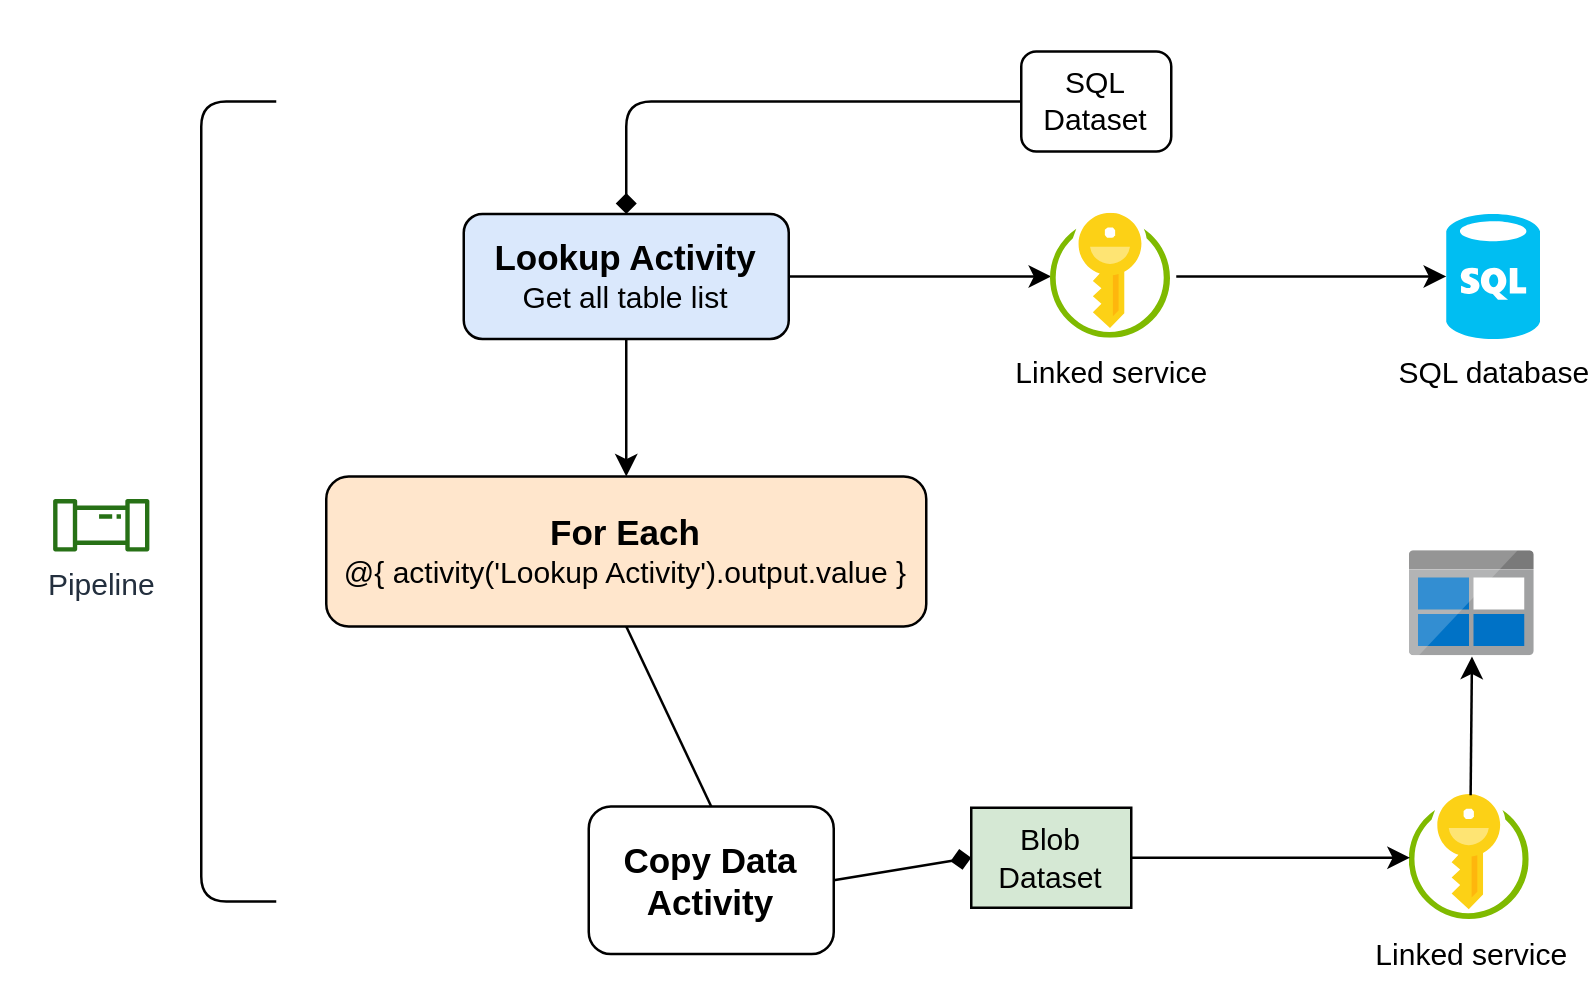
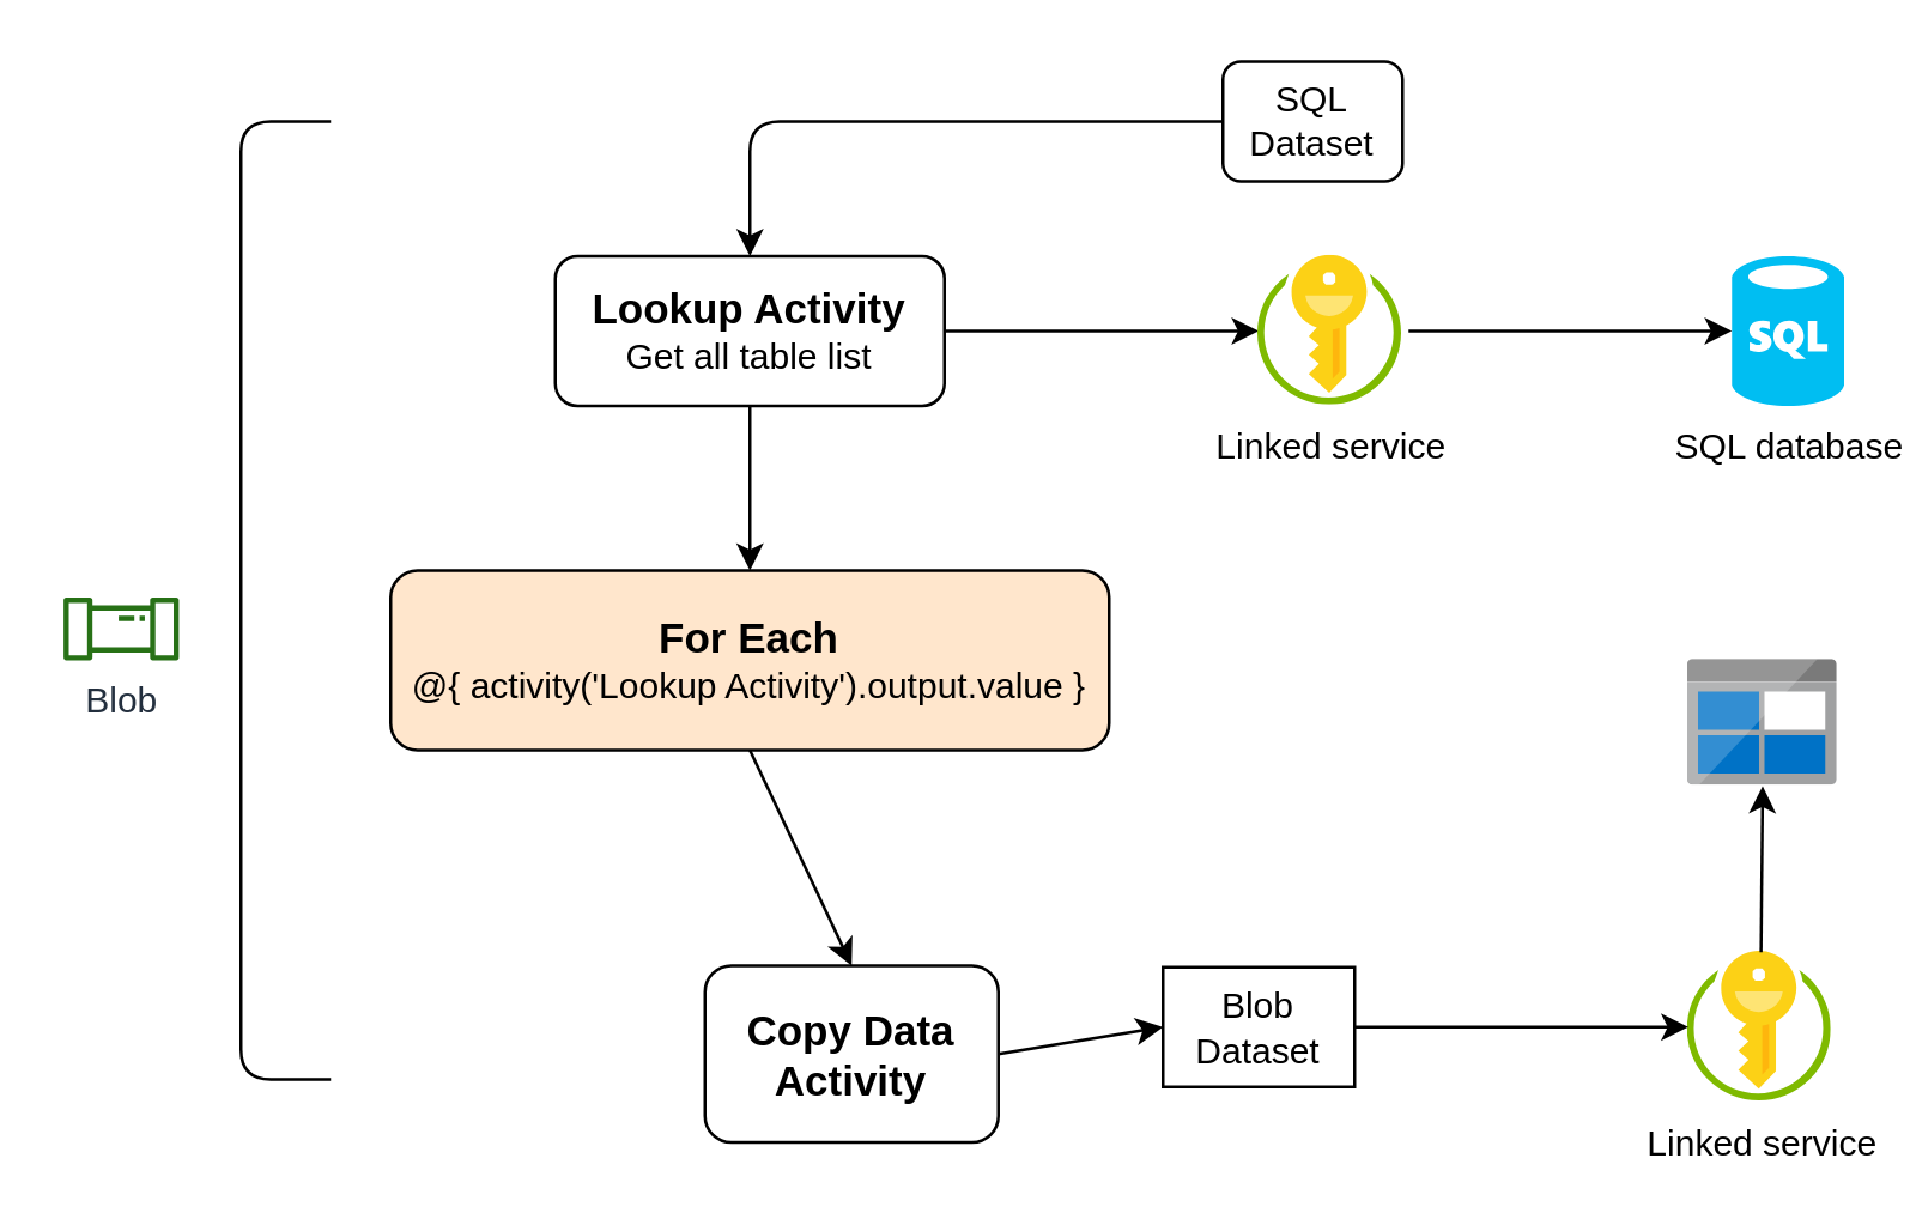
  <mxCell id="0" />
  <mxCell id="1" parent="0" />
  <mxCell id="2" value="&lt;div&gt;SQL database&lt;/div&gt;" style="verticalLabelPosition=bottom;html=1;verticalAlign=top;align=center;strokeColor=none;fillColor=#00BEF2;shape=mxgraph.azure.sql_database;" vertex="1" parent="1"><mxGeometry x="578" y="85" width="37.5" height="50" as="geometry" /></mxCell>
  <mxCell id="3" value="" style="endArrow=classic;html=1;exitX=1;exitY=0.5;exitDx=0;exitDy=0;" edge="1" parent="1" target="4"><mxGeometry width="50" height="50" relative="1" as="geometry"><mxPoint x="310" y="110" as="sourcePoint" /><mxPoint x="400" y="110" as="targetPoint" /></mxGeometry></mxCell>
  <mxCell id="4" value="Linked service" style="aspect=fixed;html=1;points=[];align=center;image;fontSize=12;image=img/lib/mscae/Key_Vaults.svg;" vertex="1" parent="1"><mxGeometry x="420" y="85" width="48" height="50" as="geometry" /></mxCell>
  <mxCell id="5" value="" style="endArrow=classic;html=1;entryX=0;entryY=0.5;entryDx=0;entryDy=0;entryPerimeter=0;" edge="1" parent="1" target="2"><mxGeometry width="50" height="50" relative="1" as="geometry"><mxPoint x="470" y="110" as="sourcePoint" /><mxPoint x="240" y="250" as="targetPoint" /></mxGeometry></mxCell>
- <mxCell id="6" value="" style="endArrow=diamond;html=1;entryX=0.5;entryY=0;entryDx=0;entryDy=0;" edge="1" parent="1" source="8" target="9"><mxGeometry width="50" height="50" relative="1" as="geometry"><mxPoint x="640" y="40" as="sourcePoint" /><mxPoint x="250" y="80" as="targetPoint" /><Array as="points"><mxPoint x="250" y="40" /></Array></mxGeometry></mxCell>
+ <mxCell id="6" value="" style="endArrow=classic;html=1;entryX=0.5;entryY=0;entryDx=0;entryDy=0;" edge="1" parent="1" source="8" target="9"><mxGeometry width="50" height="50" relative="1" as="geometry"><mxPoint x="640" y="40" as="sourcePoint" /><mxPoint x="250" y="80" as="targetPoint" /><Array as="points"><mxPoint x="250" y="40" /></Array></mxGeometry></mxCell>
  <mxCell id="7" value="" style="endArrow=classic;html=1;exitX=0.5;exitY=1;exitDx=0;exitDy=0;entryX=0.5;entryY=0;entryDx=0;entryDy=0;" edge="1" parent="1" source="9" target="11"><mxGeometry width="50" height="50" relative="1" as="geometry"><mxPoint x="250" y="140" as="sourcePoint" /><mxPoint x="250" y="210" as="targetPoint" /></mxGeometry></mxCell>
  <mxCell id="8" value="SQL Dataset" style="whiteSpace=wrap;html=1;rounded=1;" vertex="1" parent="1"><mxGeometry x="408" y="20" width="60" height="40" as="geometry" /></mxCell>
- <mxCell id="9" value="&lt;div&gt;&lt;br&gt;&lt;/div&gt;&lt;div style=&quot;font-size: 14px&quot;&gt;&lt;font style=&quot;font-size: 14px&quot;&gt;&lt;b&gt;Lookup Activity&lt;br&gt;&lt;/b&gt;&lt;/font&gt;&lt;/div&gt;&lt;div&gt;Get all table list&lt;br&gt;&lt;/div&gt;&lt;div&gt;&lt;br&gt;&lt;/div&gt;" style="rounded=1;whiteSpace=wrap;html=1;fillColor=#dae8fc;" vertex="1" parent="1"><mxGeometry x="185" y="85" width="130" height="50" as="geometry" /></mxCell>
- <mxCell id="10" value="Pipeline" style="outlineConnect=0;fontColor=#232F3E;gradientColor=none;fillColor=#277116;strokeColor=none;dashed=0;verticalLabelPosition=bottom;verticalAlign=top;align=center;html=1;fontSize=12;fontStyle=0;aspect=fixed;pointerEvents=1;shape=mxgraph.aws4.iot_analytics_pipeline;" vertex="1" parent="1"><mxGeometry x="20" y="199" width="40" height="21" as="geometry" /></mxCell>
+ <mxCell id="9" value="&lt;div&gt;&lt;br&gt;&lt;/div&gt;&lt;div style=&quot;font-size: 14px&quot;&gt;&lt;font style=&quot;font-size: 14px&quot;&gt;&lt;b&gt;Lookup Activity&lt;br&gt;&lt;/b&gt;&lt;/font&gt;&lt;/div&gt;&lt;div&gt;Get all table list&lt;br&gt;&lt;/div&gt;&lt;div&gt;&lt;br&gt;&lt;/div&gt;" style="rounded=1;whiteSpace=wrap;html=1;" vertex="1" parent="1"><mxGeometry x="185" y="85" width="130" height="50" as="geometry" /></mxCell>
+ <mxCell id="10" value="Blob" style="outlineConnect=0;fontColor=#232F3E;gradientColor=none;fillColor=#277116;strokeColor=none;dashed=0;verticalLabelPosition=bottom;verticalAlign=top;align=center;html=1;fontSize=12;fontStyle=0;aspect=fixed;pointerEvents=1;shape=mxgraph.aws4.iot_analytics_pipeline;" vertex="1" parent="1"><mxGeometry x="20" y="199" width="40" height="21" as="geometry" /></mxCell>
  <mxCell id="11" value="&lt;div&gt;&lt;font size=&quot;1&quot;&gt;&lt;b style=&quot;font-size: 14px&quot;&gt;For Each&lt;/b&gt;&lt;/font&gt;&lt;/div&gt;&lt;div&gt;@{ activity('Lookup Activity').output.value }&lt;br&gt;&lt;/div&gt;" style="rounded=1;whiteSpace=wrap;html=1;fillColor=#ffe6cc;" vertex="1" parent="1"><mxGeometry x="130" y="190" width="240" height="60" as="geometry" /></mxCell>
  <mxCell id="12" value="Linked service" style="aspect=fixed;html=1;points=[];align=center;image;fontSize=12;image=img/lib/mscae/Key_Vaults.svg;" vertex="1" parent="1"><mxGeometry x="563.5" y="317.5" width="48" height="50" as="geometry" /></mxCell>
  <mxCell id="13" value="" style="aspect=fixed;html=1;points=[];align=center;image;fontSize=12;image=img/lib/mscae/BlobBlock.svg;" vertex="1" parent="1"><mxGeometry x="563.5" y="220" width="50" height="42" as="geometry" /></mxCell>
- <mxCell id="14" value="&lt;div&gt;Blob&lt;/div&gt;&lt;div&gt;Dataset&lt;br&gt;&lt;/div&gt;" style="rounded=0;whiteSpace=wrap;html=1;fillColor=#d5e8d4;" vertex="1" parent="1"><mxGeometry x="388" y="322.5" width="64" height="40" as="geometry" /></mxCell>
- <mxCell id="15" value="" style="endArrow=diamond;html=1;entryX=0;entryY=0.5;entryDx=0;entryDy=0;exitX=1;exitY=0.5;exitDx=0;exitDy=0;" edge="1" parent="1" source="18" target="14"><mxGeometry width="50" height="50" relative="1" as="geometry"><mxPoint x="130" y="360" as="sourcePoint" /><mxPoint x="180" y="310" as="targetPoint" /></mxGeometry></mxCell>
+ <mxCell id="14" value="&lt;div&gt;Blob&lt;/div&gt;&lt;div&gt;Dataset&lt;br&gt;&lt;/div&gt;" style="rounded=0;whiteSpace=wrap;html=1;" vertex="1" parent="1"><mxGeometry x="388" y="322.5" width="64" height="40" as="geometry" /></mxCell>
+ <mxCell id="15" value="" style="endArrow=classic;html=1;entryX=0;entryY=0.5;entryDx=0;entryDy=0;exitX=1;exitY=0.5;exitDx=0;exitDy=0;" edge="1" parent="1" source="18" target="14"><mxGeometry width="50" height="50" relative="1" as="geometry"><mxPoint x="130" y="360" as="sourcePoint" /><mxPoint x="180" y="310" as="targetPoint" /></mxGeometry></mxCell>
  <mxCell id="16" value="" style="endArrow=classic;html=1;exitX=1;exitY=0.5;exitDx=0;exitDy=0;" edge="1" parent="1" source="14" target="12"><mxGeometry width="50" height="50" relative="1" as="geometry"><mxPoint x="130" y="360" as="sourcePoint" /><mxPoint x="180" y="310" as="targetPoint" /></mxGeometry></mxCell>
  <mxCell id="17" value="" style="endArrow=classic;html=1;" edge="1" parent="1" source="12" target="13"><mxGeometry width="50" height="50" relative="1" as="geometry"><mxPoint x="680" y="280" as="sourcePoint" /><mxPoint x="620" y="251" as="targetPoint" /></mxGeometry></mxCell>
  <mxCell id="18" value="&lt;div&gt;&lt;font style=&quot;font-size: 14px&quot;&gt;&lt;b&gt;Copy Data&lt;/b&gt;&lt;br&gt;&lt;/font&gt;&lt;/div&gt;&lt;div style=&quot;font-size: 14px&quot;&gt;&lt;b&gt;Activity&lt;/b&gt;&lt;br&gt;&lt;font style=&quot;font-size: 14px&quot;&gt;&lt;/font&gt;&lt;/div&gt;" style="rounded=1;whiteSpace=wrap;html=1;" vertex="1" parent="1"><mxGeometry x="235" y="322" width="98" height="59" as="geometry" /></mxCell>
- <mxCell id="19" value="" style="endArrow=none;html=1;exitX=0.5;exitY=1;exitDx=0;exitDy=0;entryX=0.5;entryY=0;entryDx=0;entryDy=0;" edge="1" parent="1" source="11" target="18"><mxGeometry width="50" height="50" relative="1" as="geometry"><mxPoint x="130" y="450" as="sourcePoint" /><mxPoint x="180" y="400" as="targetPoint" /></mxGeometry></mxCell>
+ <mxCell id="19" value="" style="endArrow=classic;html=1;exitX=0.5;exitY=1;exitDx=0;exitDy=0;entryX=0.5;entryY=0;entryDx=0;entryDy=0;" edge="1" parent="1" source="11" target="18"><mxGeometry width="50" height="50" relative="1" as="geometry"><mxPoint x="130" y="450" as="sourcePoint" /><mxPoint x="180" y="400" as="targetPoint" /></mxGeometry></mxCell>
  <mxCell id="20" value="" style="endArrow=none;html=1;" edge="1" parent="1"><mxGeometry width="50" height="50" relative="1" as="geometry"><mxPoint x="110" y="360" as="sourcePoint" /><mxPoint x="110" y="40" as="targetPoint" /><Array as="points"><mxPoint x="80" y="360" /><mxPoint x="80" y="40" /></Array></mxGeometry></mxCell>
